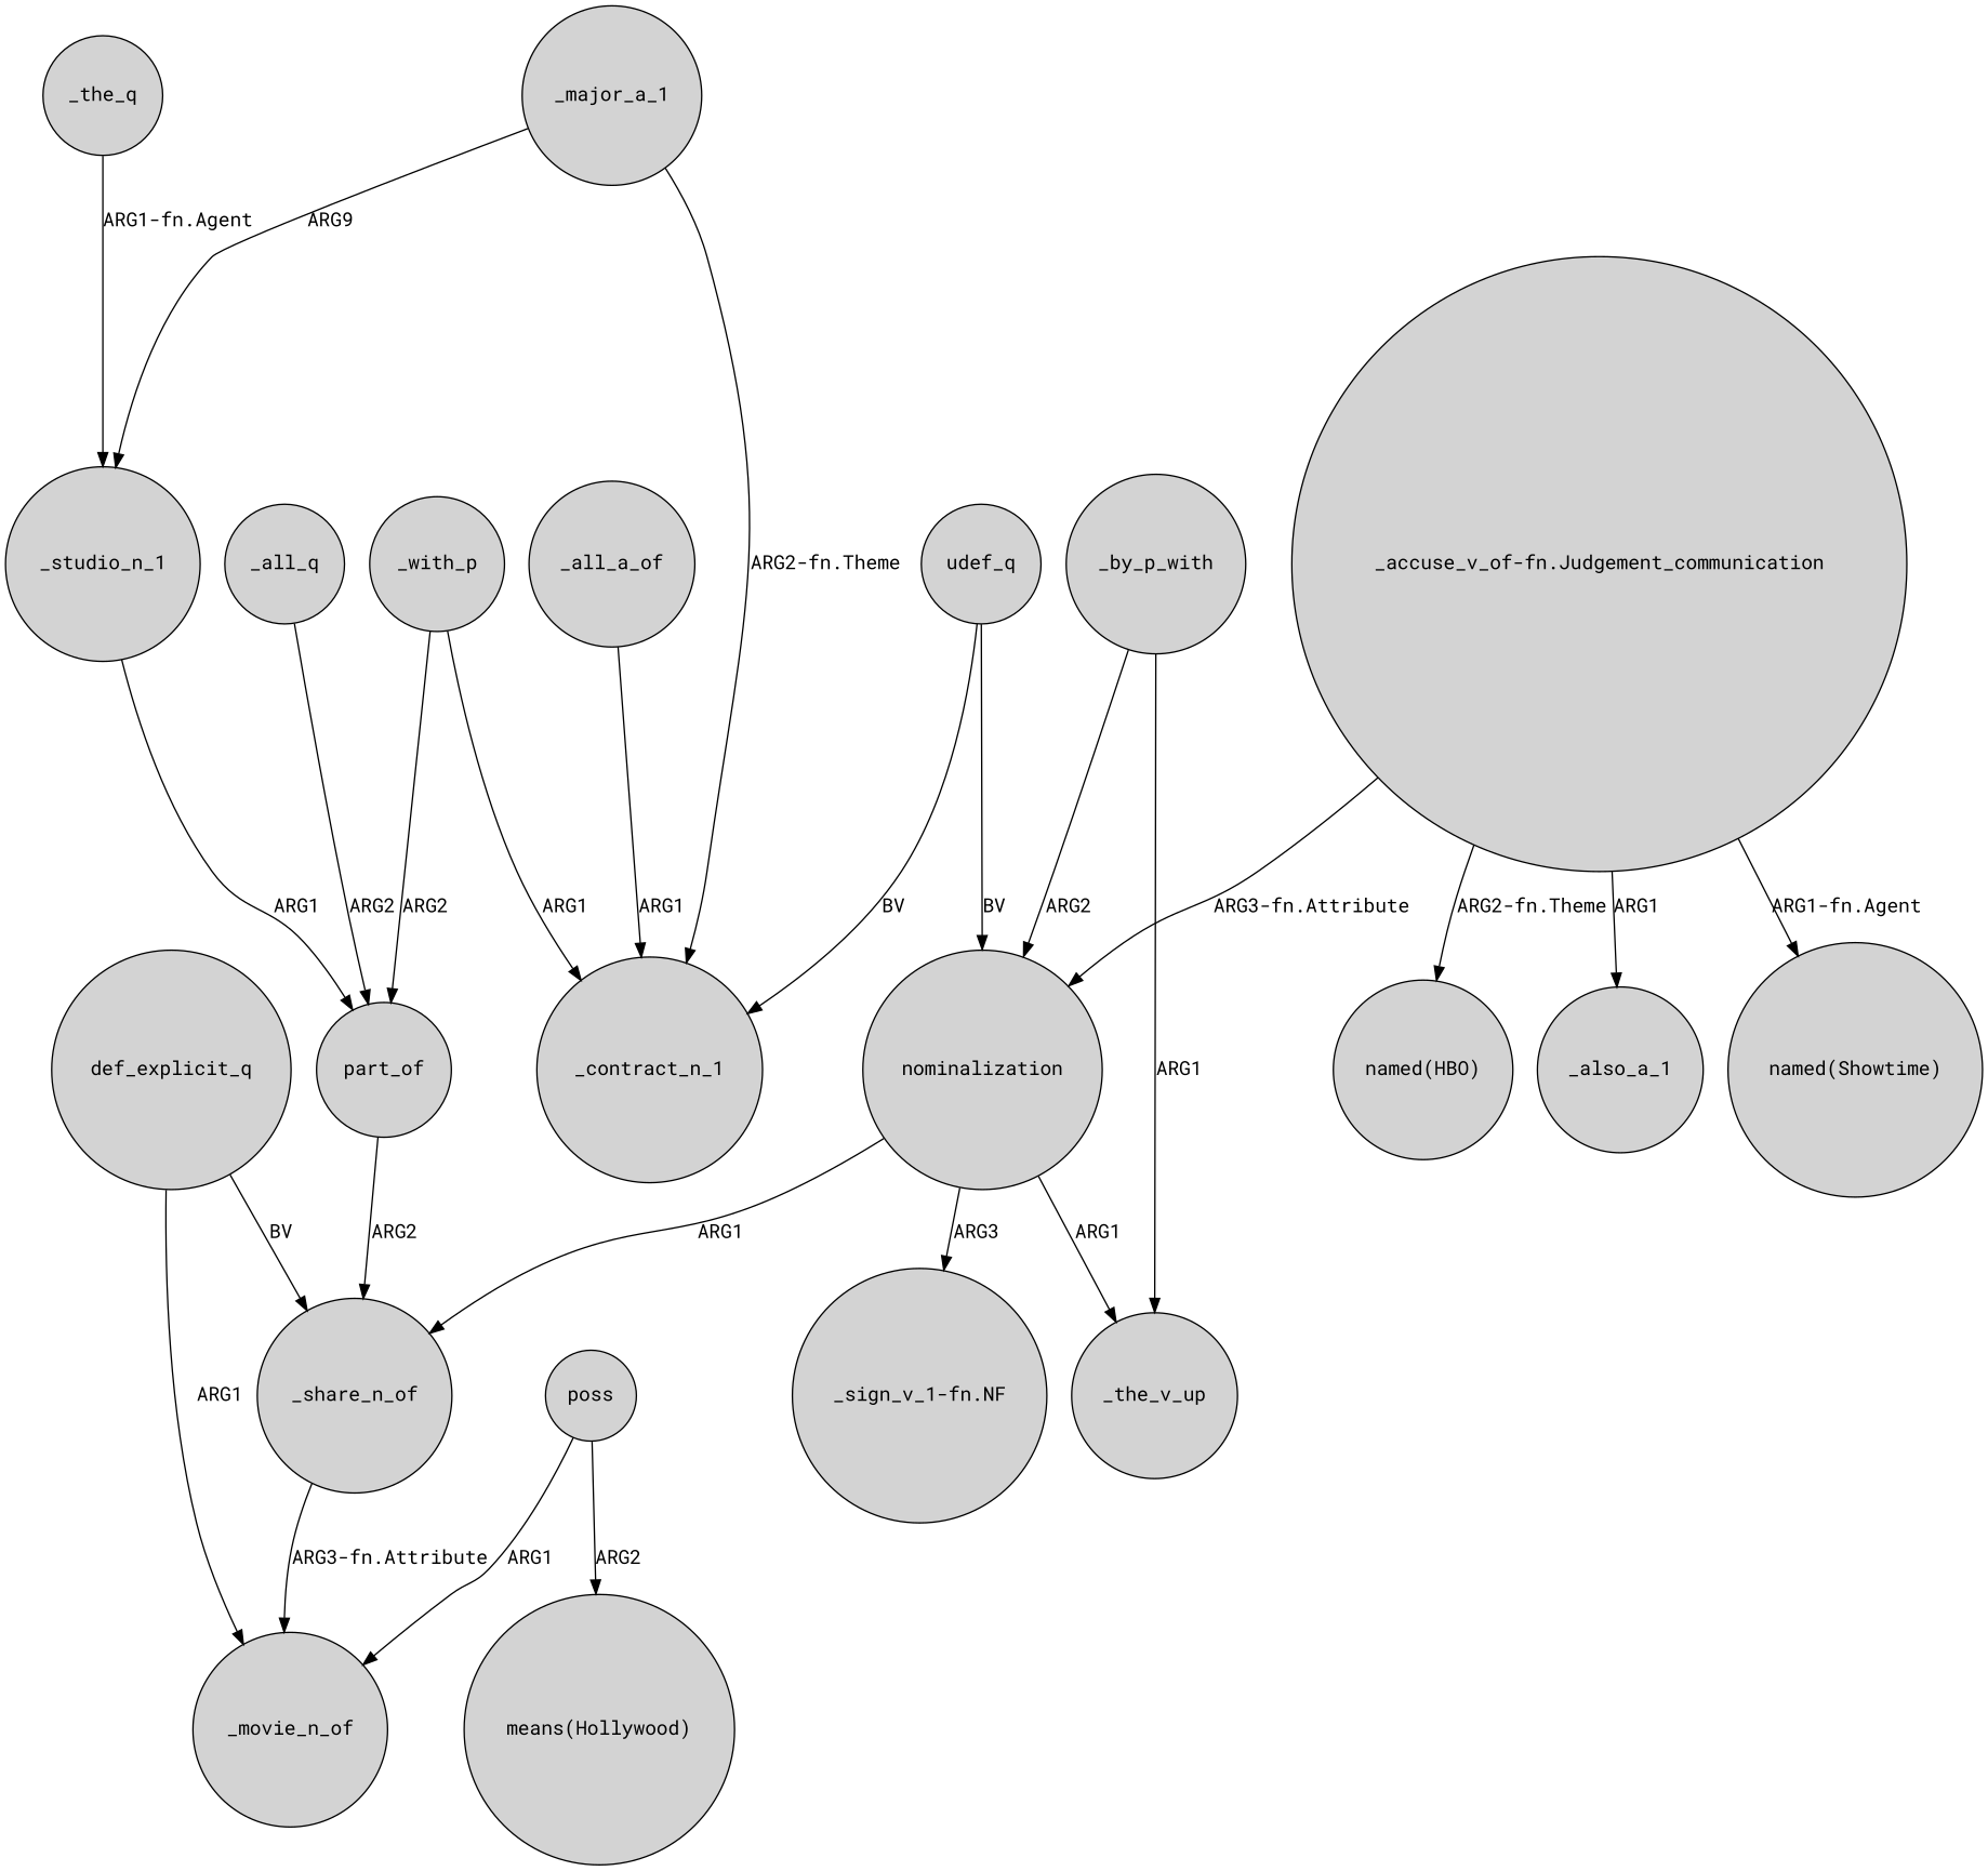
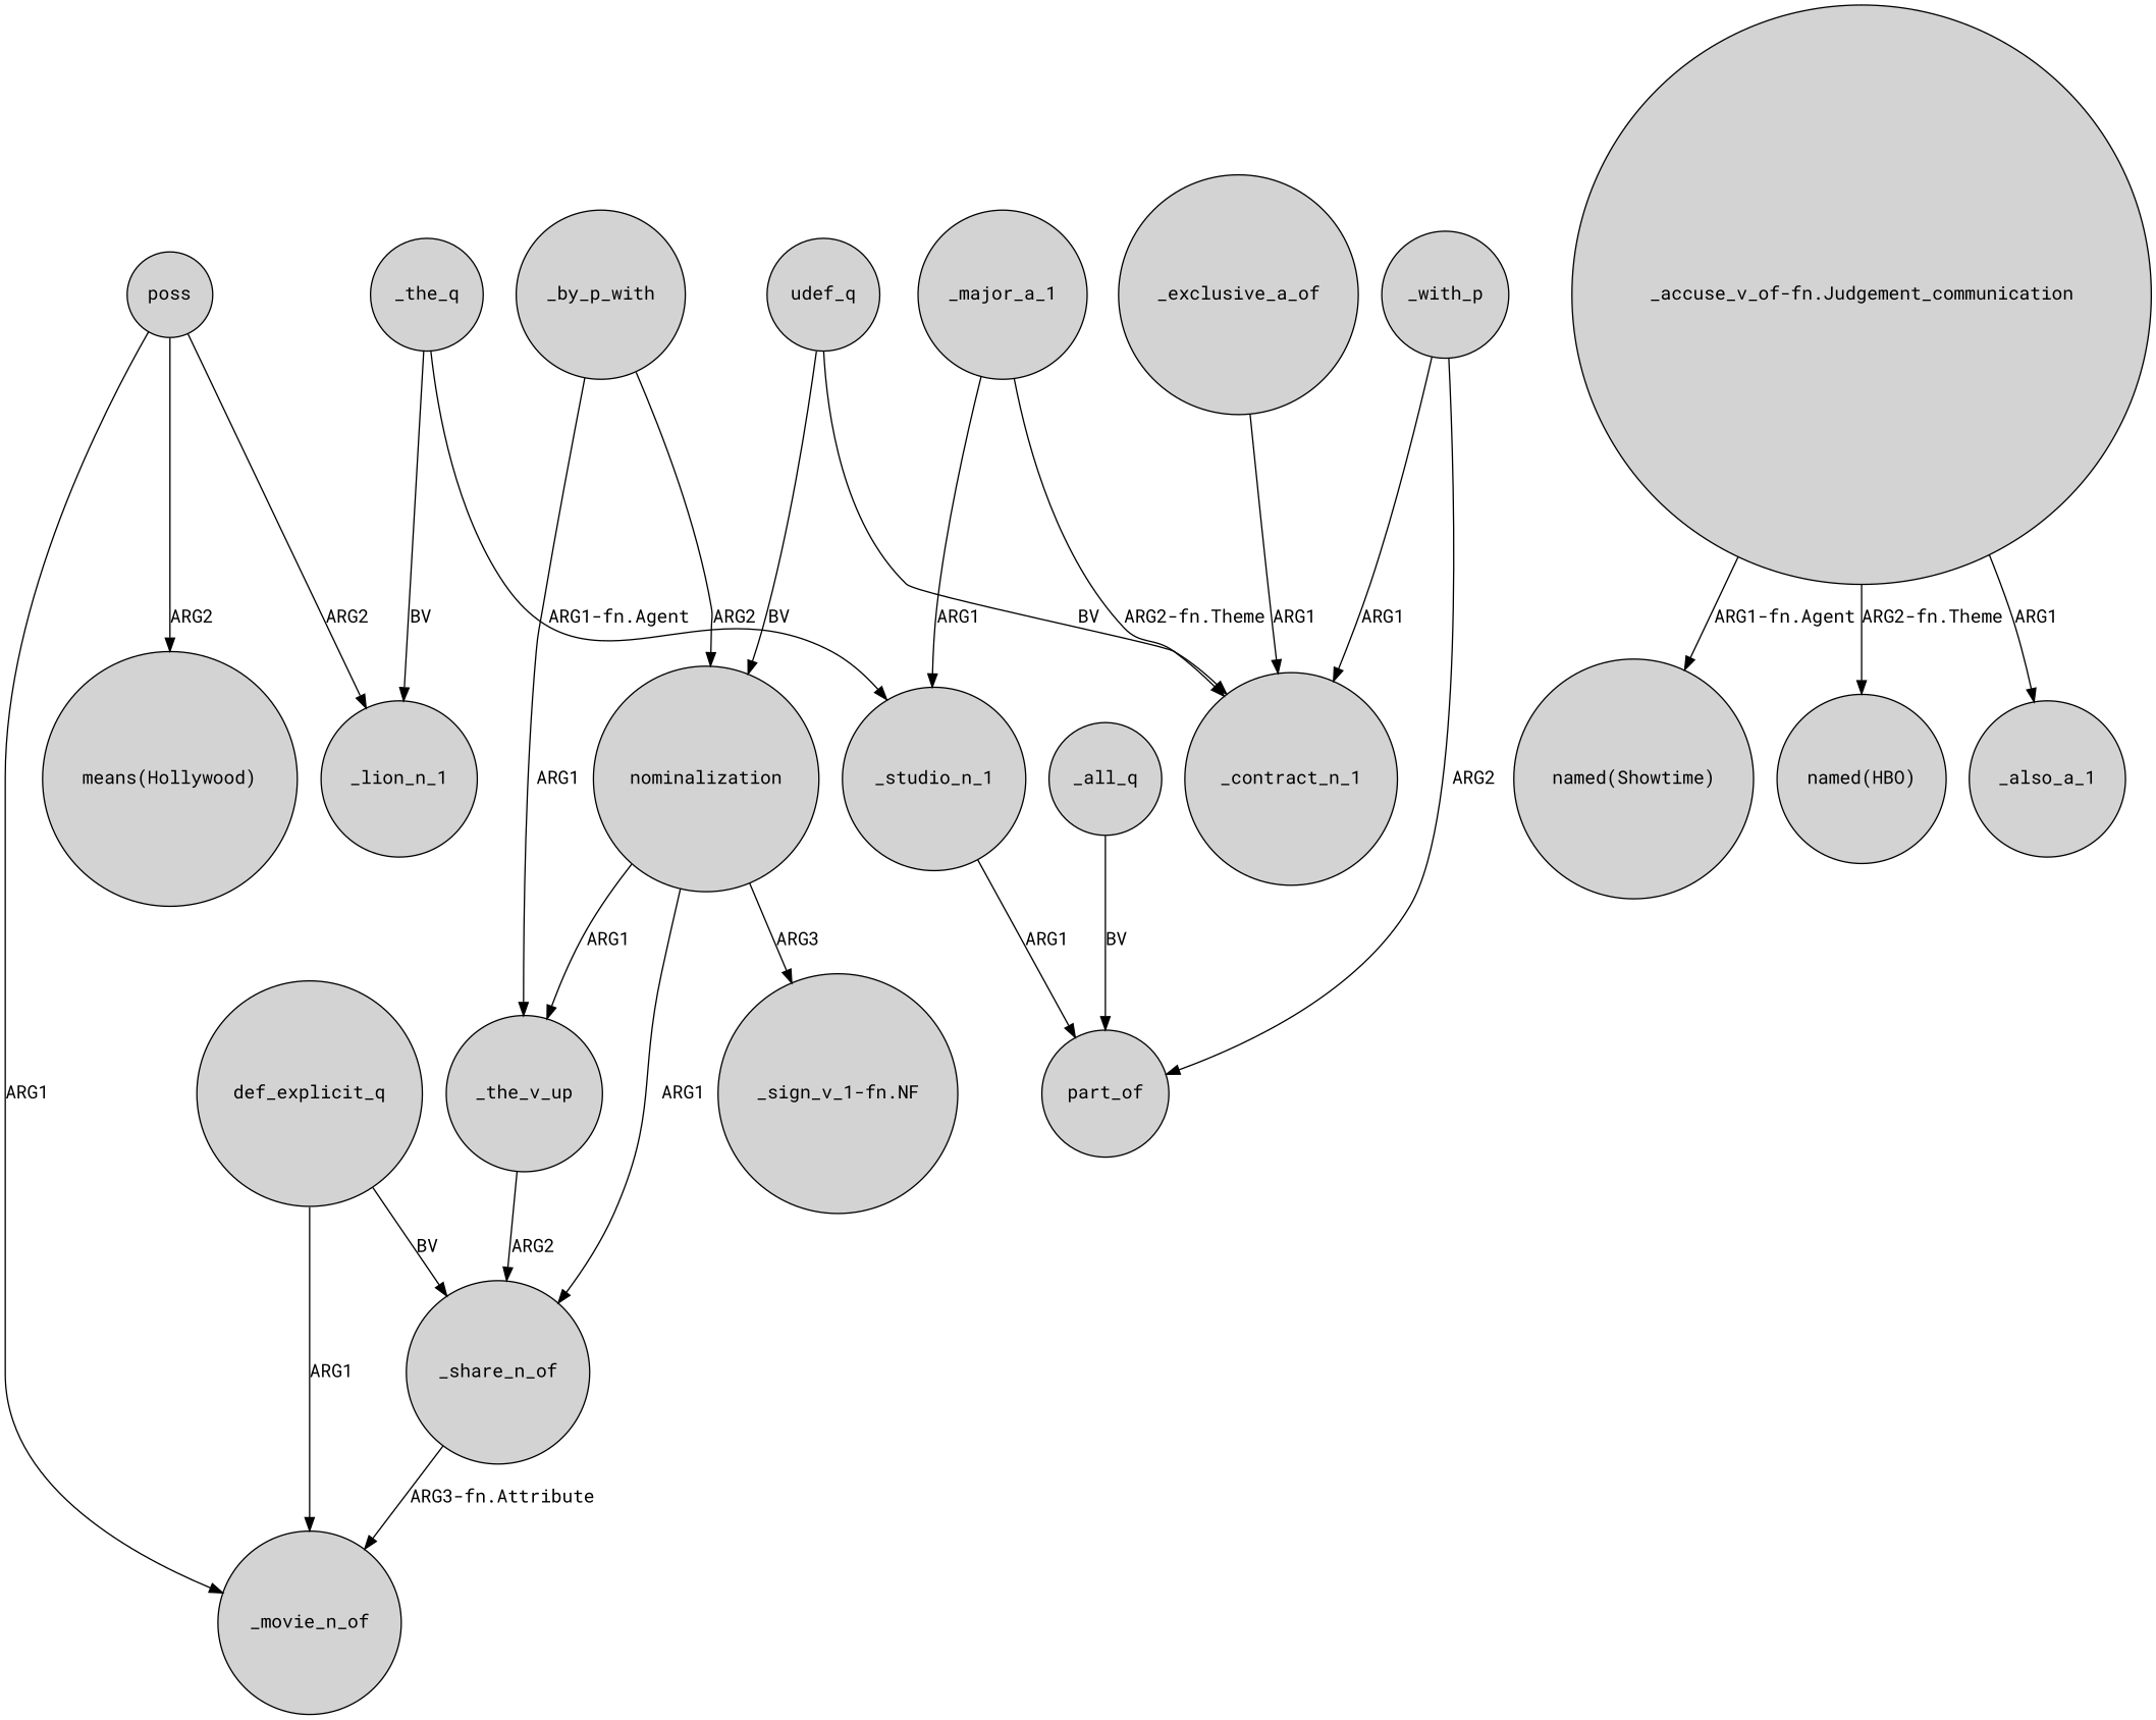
  digraph {
    fontname="Roboto Mono"
    node [fontname="Roboto Mono" shape=circle style=filled]
    edge [fontname="Roboto Mono"]
    n1 [label=_the_v_up]
    nominalization
    "_sign_v_1-fn.NF"
    _share_n_of
    _movie_n_of
    _the_q
+   _lion_n_1
    _studio_n_1
    part_of
    n10 [label=_by_p_with]
    _all_q
    def_explicit_q
    "_accuse_v_of-fn.Judgement_communication"
    "named(Showtime)"
    "named(HBO)"
    _also_a_1
    poss
    n18 [label="means(Hollywood)"]
    _with_p
    _contract_n_1
    udef_q
    _major_a_1
-   _exclusive_a_of [label=_all_a_of]
-   part_of -> _share_n_of [label=ARG2]
+   _exclusive_a_of
+   n1 -> _share_n_of [label=ARG2]
    nominalization -> n1 [label=ARG1]
    nominalization -> "_sign_v_1-fn.NF" [label=ARG3]
    nominalization -> _share_n_of [label=ARG1]
    _share_n_of -> _movie_n_of [label="ARG3-fn.Attribute"]
+   _the_q -> _lion_n_1 [label=BV]
    _the_q -> _studio_n_1 [label="ARG1-fn.Agent"]
    _studio_n_1 -> part_of [label=ARG1]
    n10 -> n1 [label=ARG1]
    n10 -> nominalization [label=ARG2]
-   _all_q -> part_of [label=ARG2]
+   _all_q -> part_of [label=BV]
    def_explicit_q -> _share_n_of [label=BV]
    def_explicit_q -> _movie_n_of [label=ARG1]
-   "_accuse_v_of-fn.Judgement_communication" -> nominalization [label="ARG3-fn.Attribute"]
    "_accuse_v_of-fn.Judgement_communication" -> "named(Showtime)" [label="ARG1-fn.Agent"]
    "_accuse_v_of-fn.Judgement_communication" -> "named(HBO)" [label="ARG2-fn.Theme"]
    "_accuse_v_of-fn.Judgement_communication" -> _also_a_1 [label=ARG1]
    poss -> _movie_n_of [label=ARG1]
+   poss -> _lion_n_1 [label=ARG2]
    poss -> n18 [label=ARG2]
    _with_p -> part_of [label=ARG2]
    _with_p -> _contract_n_1 [label=ARG1]
    udef_q -> nominalization [label=BV]
    udef_q -> _contract_n_1 [label=BV]
-   _major_a_1 -> _studio_n_1 [label=ARG9]
+   _major_a_1 -> _studio_n_1 [label=ARG1]
    _major_a_1 -> _contract_n_1 [label="ARG2-fn.Theme"]
    _exclusive_a_of -> _contract_n_1 [label=ARG1]
  }
